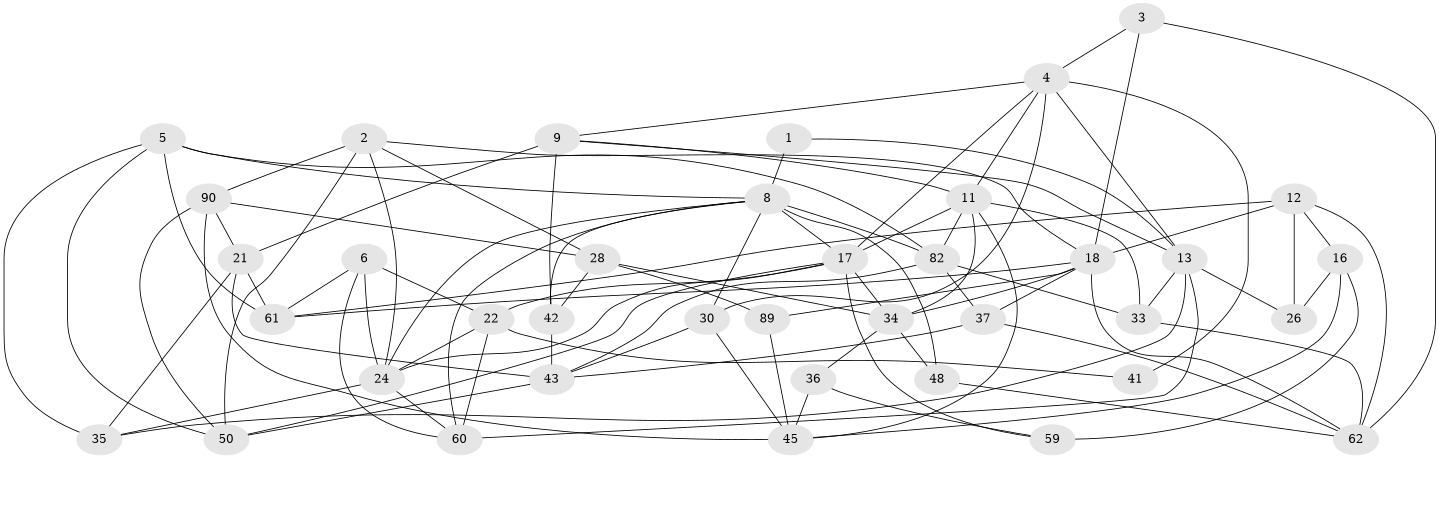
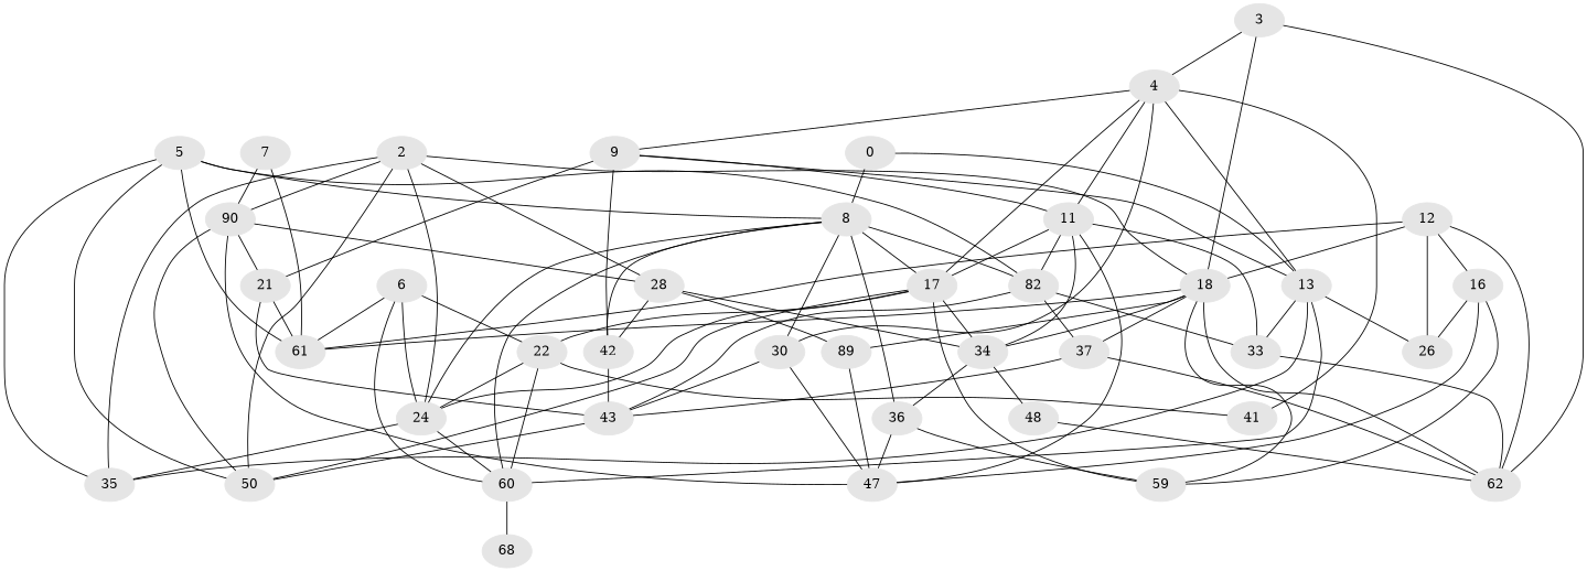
  graph {
    node [color=gray90 style=filled]
    8 [super="+19"]
    24 [super="+27"]
    17 [super="+31"]
    30 [super="+66"]
    n5 [label=82 super="+63"]
    n6 [label=60 super="+55"]
    36
    42 [super="+46"]
-   1
+   1 [label=0]
    13 [super="+20"]
    33 [super="+47"]
    26
    35
    2 [super="+71"]
    n15 [label=90 super="+64"]
    18 [super="+52"]
    28 [super="+70"]
    50 [super="+58"]
    21 [super="+53"]
-   45 [super="+51"]
+   45 [super="+51" label=47]
    62 [super="+75"]
    61 [super="+74"]
    34 [super="+67"]
    n24 [label=59]
    37
    n26 [label=89]
    3 [super="+73"]
    4 [super="+23"]
    9 [super="+60"]
    11 [super="+65"]
    41
    22 [super="+72"]
    43 [super="+56"]
    5 [super="+59"]
    6 [super="+49"]
+   68
+   7
    48
    12 [super="+38"]
    16 [super="+44"]
    8 -- 24
    8 -- 17
    8 -- 30
    8 -- n5
    8 -- n6
-   8 -- 48
+   8 -- 36
    8 -- 42
    24 -- n6
    24 -- 35
    17 -- 24
    17 -- 50
    17 -- 34
    17 -- n24
    17 -- 22
    30 -- 45
    30 -- 43
    n5 -- 33
    n5 -- 37
    n5 -- 43
+   n6 -- 68
    36 -- 45
    36 -- n24
    42 -- 43 [weight=2]
    1 -- 8
    1 -- 13
    13 -- n6
    13 -- 33
    13 -- 26
    13 -- 35
    33 -- 62
    2 -- 24
    2 -- n15
    2 -- 18
    2 -- 28
    2 -- 50
    n15 -- 28
    n15 -- 50
    n15 -- 21
    n15 -- 45
    18 -- 62
    18 -- 61 [weight=2]
    18 -- 34
+   18 -- n24
    18 -- 37
    18 -- n26
    28 -- 42
    28 -- 34
    28 -- n26
-   21 -- 35
+   2 -- 35
    21 -- 61
    21 -- 43
    34 -- 36
    34 -- 48
    37 -- 62
    37 -- 43
    n26 -- 45
    3 -- 18
    3 -- 62
    3 -- 4
    4 -- 17
    4 -- 30
    4 -- 13
    4 -- 9
    4 -- 11
    4 -- 41
    9 -- 42 [weight=2]
    9 -- 13
    9 -- 21
    9 -- 11
    11 -- 17
    11 -- n5
    11 -- 33
    11 -- 45
    11 -- 34
    22 -- 24
    22 -- n6
    22 -- 41
    43 -- 50
    5 -- 8
    5 -- n5
    5 -- 35
    5 -- 50
    5 -- 61
    6 -- 24
    6 -- n6
    6 -- 61
    6 -- 22 [weight=2]
+   7 -- n15
+   7 -- 61
    48 -- 62
    12 -- 26
    12 -- 18
    12 -- 62
    12 -- 61
    12 -- 16
    16 -- 26
    16 -- 45
    16 -- n24
  }
